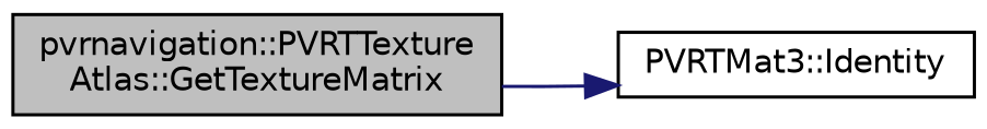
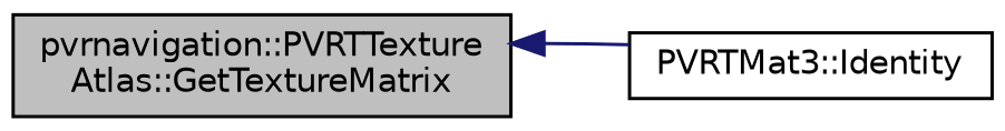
  digraph {
    rankdir=LR
    node [color=black fontname=Helvetica fontsize=10 shape=record style=filled]
    n1 [fillcolor=grey75 fontcolor=black height=0.2 label="pvrnavigation::PVRTTexture\lAtlas::GetTextureMatrix" width=0.4]
    n2 [fillcolor=white height=0.2 label="PVRTMat3::Identity" width=0.4]
-   n1 -> n2 [color=midnightblue fontname=Helvetica fontsize=10 labelfontname=Helvetica labelfontsize=10 style=solid]
+   n2 -> n1 [color=midnightblue fontname=Helvetica fontsize=10 labelfontname=Helvetica labelfontsize=10 style=solid]
  }
